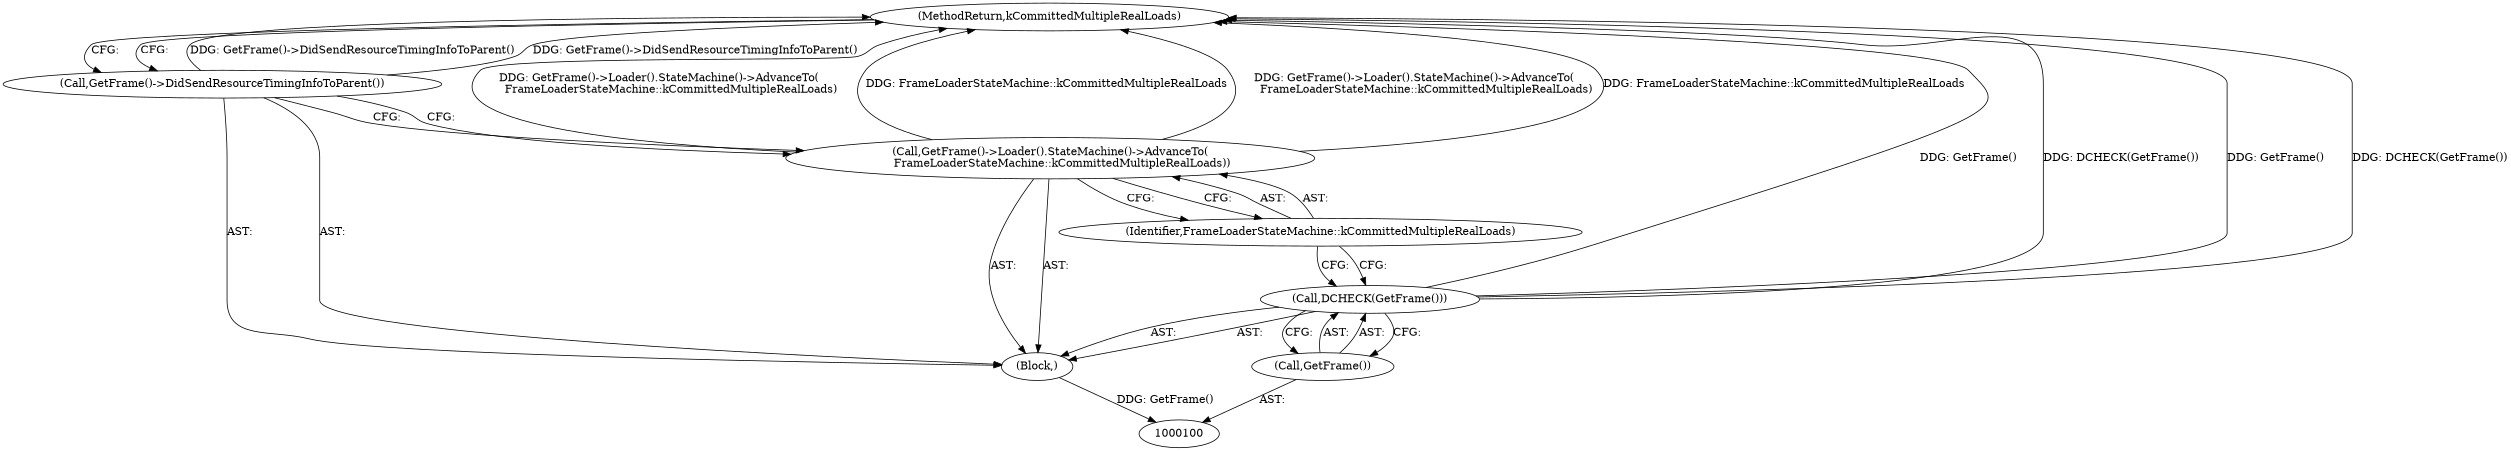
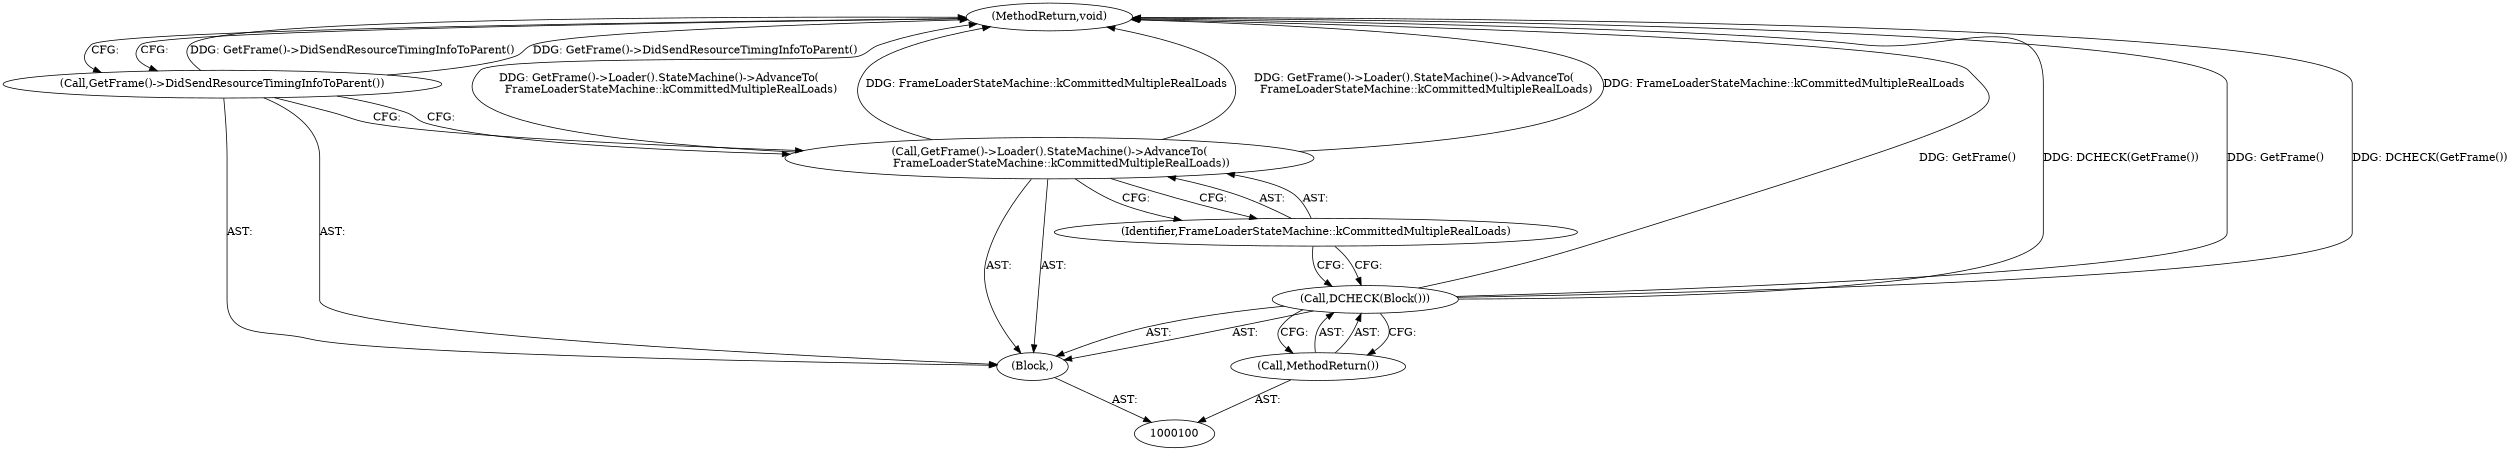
  digraph {
-   n1 [label="(MethodReturn,kCommittedMultipleRealLoads)"]
+   n1 [label="(MethodReturn,void)"]
    n2 [label="(Call,GetFrame()->DidSendResourceTimingInfoToParent())"]
    n3 [label="(Block,)"]
    n4 [label="(Call,GetFrame()->Loader().StateMachine()->AdvanceTo(\n       FrameLoaderStateMachine::kCommittedMultipleRealLoads))"]
    1000100
-   n6 [label="(Call,GetFrame())"]
-   n7 [label="(Call,DCHECK(GetFrame()))"]
+   n6 [label="(Call,MethodReturn())"]
+   n7 [label="(Call,DCHECK(Block()))"]
    n8 [label="(Identifier,FrameLoaderStateMachine::kCommittedMultipleRealLoads)"]
    n1 -> n2 [label="CFG: "]
    n1 -> n2 [label="CFG: "]
    n2 -> n1 [label="DDG: GetFrame()->DidSendResourceTimingInfoToParent()"]
    n2 -> n1 [label="DDG: GetFrame()->DidSendResourceTimingInfoToParent()"]
    n2 -> n3 [label="AST: "]
    n2 -> n3 [label="AST: "]
    n2 -> n4 [label="CFG: "]
    n2 -> n4 [label="CFG: "]
-   n3 -> 1000100 [label="DDG: GetFrame()"]
+   n3 -> 1000100 [label="AST: "]
    n4 -> n1 [label="DDG: GetFrame()->Loader().StateMachine()->AdvanceTo(\n       FrameLoaderStateMachine::kCommittedMultipleRealLoads)"]
    n4 -> n1 [label="DDG: FrameLoaderStateMachine::kCommittedMultipleRealLoads"]
    n4 -> n1 [label="DDG: GetFrame()->Loader().StateMachine()->AdvanceTo(\n       FrameLoaderStateMachine::kCommittedMultipleRealLoads)"]
    n4 -> n1 [label="DDG: FrameLoaderStateMachine::kCommittedMultipleRealLoads"]
    n4 -> n3 [label="AST: "]
    n4 -> n3 [label="AST: "]
    n4 -> n8 [label="CFG: "]
    n4 -> n8 [label="CFG: "]
    n6 -> 1000100 [label="AST: "]
    n6 -> n7 [label="AST: "]
    n6 -> n7 [label="AST: "]
    n7 -> n1 [label="DDG: GetFrame()"]
    n7 -> n1 [label="DDG: DCHECK(GetFrame())"]
    n7 -> n1 [label="DDG: GetFrame()"]
    n7 -> n1 [label="DDG: DCHECK(GetFrame())"]
    n7 -> n3 [label="AST: "]
    n7 -> n3 [label="AST: "]
    n7 -> n6 [label="CFG: "]
    n7 -> n6 [label="CFG: "]
    n8 -> n4 [label="AST: "]
    n8 -> n4 [label="AST: "]
    n8 -> n7 [label="CFG: "]
    n8 -> n7 [label="CFG: "]
  }
